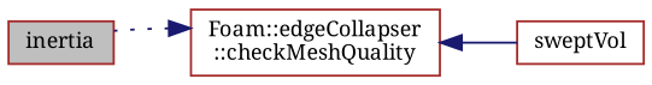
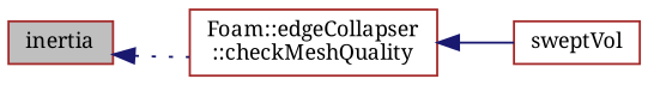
  digraph {
    fontname="Noto Serif"
    rankdir=LR
    node [color=brown fontname="Noto Serif" fontsize=10 shape=record]
    edge [color=midnightblue dir=back fontname="Noto Serif" fontsize=10 labelfontname=FreeSans labelfontsize=10]
    n1 [fillcolor=grey75 fontcolor=black height=0.2 label=inertia style=filled width=0.4]
    n2 [height=0.2 label="Foam::edgeCollapser\l::checkMeshQuality" width=0.4]
    n3 [height=0.2 label=sweptVol width=0.4]
-   n2 -> n1 [style=dotted]
+   n1 -> n2 [style=dotted]
    n2 -> n3 [style=solid]
  }
